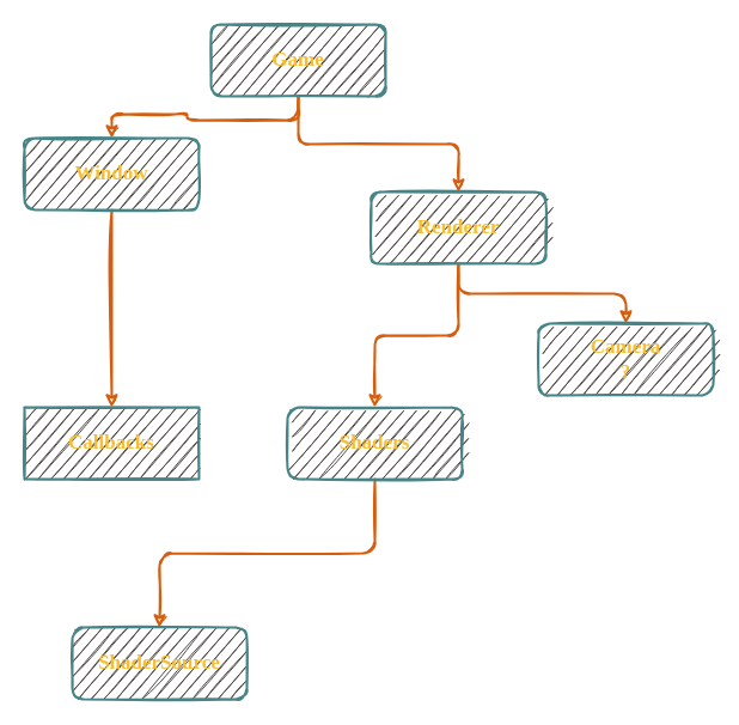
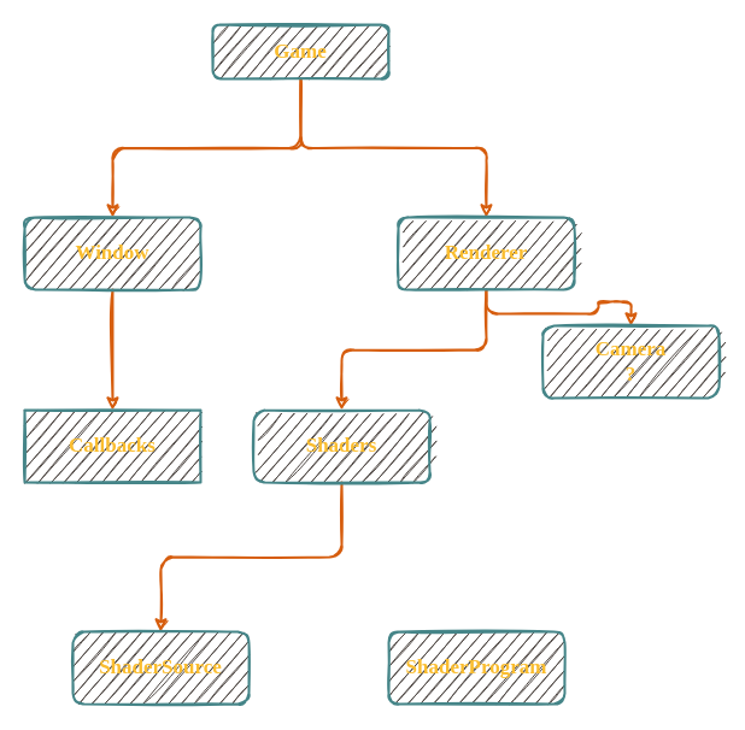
  <mxCell id="0" />
  <mxCell id="1" parent="0" />
  <mxCell id="2" style="edgeStyle=orthogonalEdgeStyle;shape=connector;rounded=1;sketch=1;orthogonalLoop=1;jettySize=auto;html=1;exitX=0.5;exitY=1;exitDx=0;exitDy=0;entryX=0.5;entryY=0;entryDx=0;entryDy=0;labelBackgroundColor=default;fontFamily=Helvetica;fontSize=12;fontColor=default;endArrow=classic;strokeColor=#d65d0e;strokeWidth=2;" parent="1" source="4" target="6" edge="1"><mxGeometry relative="1" as="geometry" /></mxCell>
  <mxCell id="3" style="edgeStyle=orthogonalEdgeStyle;shape=connector;rounded=1;sketch=1;orthogonalLoop=1;jettySize=auto;html=1;exitX=0.5;exitY=1;exitDx=0;exitDy=0;entryX=0.5;entryY=0;entryDx=0;entryDy=0;labelBackgroundColor=default;fontFamily=Helvetica;fontSize=12;fontColor=default;endArrow=classic;strokeColor=#d65d0e;strokeWidth=2;" parent="1" source="4" target="9" edge="1"><mxGeometry relative="1" as="geometry" /></mxCell>
- <mxCell id="4" value="&lt;font face=&quot;Lucida Console&quot; size=&quot;1&quot; color=&quot;#fabd2f&quot; style=&quot;&quot;&gt;&lt;b style=&quot;font-size: 17px;&quot;&gt;Game&lt;/b&gt;&lt;/font&gt;" style="rounded=1;whiteSpace=wrap;html=1;sketch=1;fillColor=#504945;strokeColor=#458588;fillStyle=auto;strokeWidth=2;shadow=0;glass=0;" parent="1" vertex="1"><mxGeometry x="176" y="20" width="146" height="60" as="geometry" /></mxCell>
+ <mxCell id="4" value="&lt;font face=&quot;Lucida Console&quot; size=&quot;1&quot; color=&quot;#fabd2f&quot; style=&quot;&quot;&gt;&lt;b style=&quot;font-size: 17px;&quot;&gt;Game&lt;/b&gt;&lt;/font&gt;" style="rounded=1;whiteSpace=wrap;html=1;sketch=1;fillColor=#504945;strokeColor=#458588;fillStyle=auto;strokeWidth=2;shadow=0;glass=0;" parent="1" vertex="1"><mxGeometry x="176" y="20" width="146" height="45" as="geometry" /></mxCell>
  <mxCell id="5" style="edgeStyle=orthogonalEdgeStyle;shape=connector;rounded=1;sketch=1;orthogonalLoop=1;jettySize=auto;html=1;exitX=0.5;exitY=1;exitDx=0;exitDy=0;entryX=0.5;entryY=0;entryDx=0;entryDy=0;labelBackgroundColor=default;fontFamily=Helvetica;fontSize=12;fontColor=default;endArrow=classic;strokeColor=#d65d0e;strokeWidth=2;" parent="1" source="6" target="10" edge="1"><mxGeometry relative="1" as="geometry" /></mxCell>
- <mxCell id="6" value="&lt;font face=&quot;Lucida Console&quot; size=&quot;1&quot; color=&quot;#fabd2f&quot; style=&quot;&quot;&gt;&lt;b style=&quot;font-size: 17px;&quot;&gt;Window&lt;/b&gt;&lt;/font&gt;" style="rounded=1;whiteSpace=wrap;html=1;sketch=1;fillColor=#504945;strokeColor=#458588;fillStyle=auto;strokeWidth=2;shadow=0;" parent="1" vertex="1"><mxGeometry x="20" y="115" width="146" height="60" as="geometry" /></mxCell>
+ <mxCell id="6" value="&lt;font face=&quot;Lucida Console&quot; size=&quot;1&quot; color=&quot;#fabd2f&quot; style=&quot;&quot;&gt;&lt;b style=&quot;font-size: 17px;&quot;&gt;Window&lt;/b&gt;&lt;/font&gt;" style="rounded=1;whiteSpace=wrap;html=1;sketch=1;fillColor=#504945;strokeColor=#458588;fillStyle=auto;strokeWidth=2;shadow=0;" parent="1" vertex="1"><mxGeometry x="20" y="180" width="146" height="60" as="geometry" /></mxCell>
  <mxCell id="7" style="edgeStyle=orthogonalEdgeStyle;shape=connector;rounded=1;sketch=1;orthogonalLoop=1;jettySize=auto;html=1;exitX=0.5;exitY=1;exitDx=0;exitDy=0;entryX=0.5;entryY=0;entryDx=0;entryDy=0;labelBackgroundColor=default;fontFamily=Helvetica;fontSize=12;fontColor=default;endArrow=classic;strokeColor=#d65d0e;strokeWidth=2;" parent="1" source="9" target="12" edge="1"><mxGeometry relative="1" as="geometry" /></mxCell>
  <mxCell id="8" style="edgeStyle=orthogonalEdgeStyle;shape=connector;rounded=1;sketch=1;orthogonalLoop=1;jettySize=auto;html=1;exitX=0.5;exitY=1;exitDx=0;exitDy=0;entryX=0.5;entryY=0;entryDx=0;entryDy=0;labelBackgroundColor=default;fontFamily=Helvetica;fontSize=12;fontColor=default;endArrow=classic;strokeColor=#d65d0e;strokeWidth=2;" parent="1" source="9" target="13" edge="1"><mxGeometry relative="1" as="geometry" /></mxCell>
- <mxCell id="9" value="&lt;font face=&quot;Lucida Console&quot; size=&quot;1&quot; color=&quot;#fabd2f&quot; style=&quot;&quot;&gt;&lt;b style=&quot;font-size: 17px;&quot;&gt;Renderer&lt;/b&gt;&lt;/font&gt;" style="rounded=1;whiteSpace=wrap;html=1;sketch=1;fillColor=#504945;strokeColor=#458588;fillStyle=auto;strokeWidth=2;shadow=0;" parent="1" vertex="1"><mxGeometry x="310" y="160" width="146" height="60" as="geometry" /></mxCell>
+ <mxCell id="9" value="&lt;font face=&quot;Lucida Console&quot; size=&quot;1&quot; color=&quot;#fabd2f&quot; style=&quot;&quot;&gt;&lt;b style=&quot;font-size: 17px;&quot;&gt;Renderer&lt;/b&gt;&lt;/font&gt;" style="rounded=1;whiteSpace=wrap;html=1;sketch=1;fillColor=#504945;strokeColor=#458588;fillStyle=auto;strokeWidth=2;shadow=0;" parent="1" vertex="1"><mxGeometry x="330" y="180" width="146" height="60" as="geometry" /></mxCell>
  <mxCell id="10" value="&lt;font face=&quot;Lucida Console&quot; size=&quot;1&quot; color=&quot;#fabd2f&quot; style=&quot;&quot;&gt;&lt;b style=&quot;font-size: 17px;&quot;&gt;Callbacks&lt;/b&gt;&lt;/font&gt;" style="whiteSpace=wrap;html=1;sketch=1;fillColor=#504945;strokeColor=#458588;fillStyle=auto;strokeWidth=2;shadow=0;rounded=0;" parent="1" vertex="1"><mxGeometry x="20" y="340" width="146" height="60" as="geometry" /></mxCell>
  <mxCell id="11" style="edgeStyle=orthogonalEdgeStyle;shape=connector;rounded=1;sketch=1;orthogonalLoop=1;jettySize=auto;html=1;exitX=0.5;exitY=1;exitDx=0;exitDy=0;entryX=0.5;entryY=0;entryDx=0;entryDy=0;labelBackgroundColor=default;fontFamily=Helvetica;fontSize=12;fontColor=default;endArrow=classic;strokeColor=#d65d0e;strokeWidth=2;" edge="1" parent="1" source="12" target="14"><mxGeometry relative="1" as="geometry" /></mxCell>
- <mxCell id="12" value="&lt;font face=&quot;Lucida Console&quot; size=&quot;1&quot; color=&quot;#fabd2f&quot; style=&quot;&quot;&gt;&lt;b style=&quot;font-size: 17px;&quot;&gt;Shaders&lt;/b&gt;&lt;/font&gt;" style="rounded=1;whiteSpace=wrap;html=1;sketch=1;fillColor=#504945;strokeColor=#458588;fillStyle=auto;strokeWidth=2;shadow=0;" parent="1" vertex="1"><mxGeometry x="240" y="340" width="146" height="60" as="geometry" /></mxCell>
+ <mxCell id="12" value="&lt;font face=&quot;Lucida Console&quot; size=&quot;1&quot; color=&quot;#fabd2f&quot; style=&quot;&quot;&gt;&lt;b style=&quot;font-size: 17px;&quot;&gt;Shaders&lt;/b&gt;&lt;/font&gt;" style="rounded=1;whiteSpace=wrap;html=1;sketch=1;fillColor=#504945;strokeColor=#458588;fillStyle=auto;strokeWidth=2;shadow=0;" parent="1" vertex="1"><mxGeometry x="210" y="340" width="146" height="60" as="geometry" /></mxCell>
  <mxCell id="13" value="&lt;font face=&quot;Lucida Console&quot; size=&quot;1&quot; color=&quot;#fabd2f&quot; style=&quot;&quot;&gt;&lt;b style=&quot;font-size: 17px;&quot;&gt;Camera&lt;br&gt;?&lt;/b&gt;&lt;/font&gt;" style="rounded=1;whiteSpace=wrap;html=1;sketch=1;fillColor=#504945;strokeColor=#458588;fillStyle=auto;strokeWidth=2;shadow=0;" parent="1" vertex="1"><mxGeometry x="450" y="270" width="146" height="60" as="geometry" /></mxCell>
  <mxCell id="14" value="&lt;font face=&quot;Lucida Console&quot; size=&quot;1&quot; color=&quot;#fabd2f&quot; style=&quot;&quot;&gt;&lt;b style=&quot;font-size: 17px;&quot;&gt;ShaderSource&lt;/b&gt;&lt;/font&gt;" style="rounded=1;whiteSpace=wrap;html=1;sketch=1;fillColor=#504945;strokeColor=#458588;fillStyle=auto;strokeWidth=2;shadow=0;" vertex="1" parent="1"><mxGeometry x="60" y="524" width="146" height="60" as="geometry" /></mxCell>
+ <mxCell id="15" value="&lt;font face=&quot;Lucida Console&quot; size=&quot;1&quot; color=&quot;#fabd2f&quot; style=&quot;&quot;&gt;&lt;b style=&quot;font-size: 17px;&quot;&gt;ShaderProgram&lt;/b&gt;&lt;/font&gt;" style="rounded=1;whiteSpace=wrap;html=1;sketch=1;fillColor=#504945;strokeColor=#458588;fillStyle=auto;strokeWidth=2;shadow=0;" vertex="1" parent="1"><mxGeometry x="322" y="524" width="146" height="60" as="geometry" /></mxCell>
